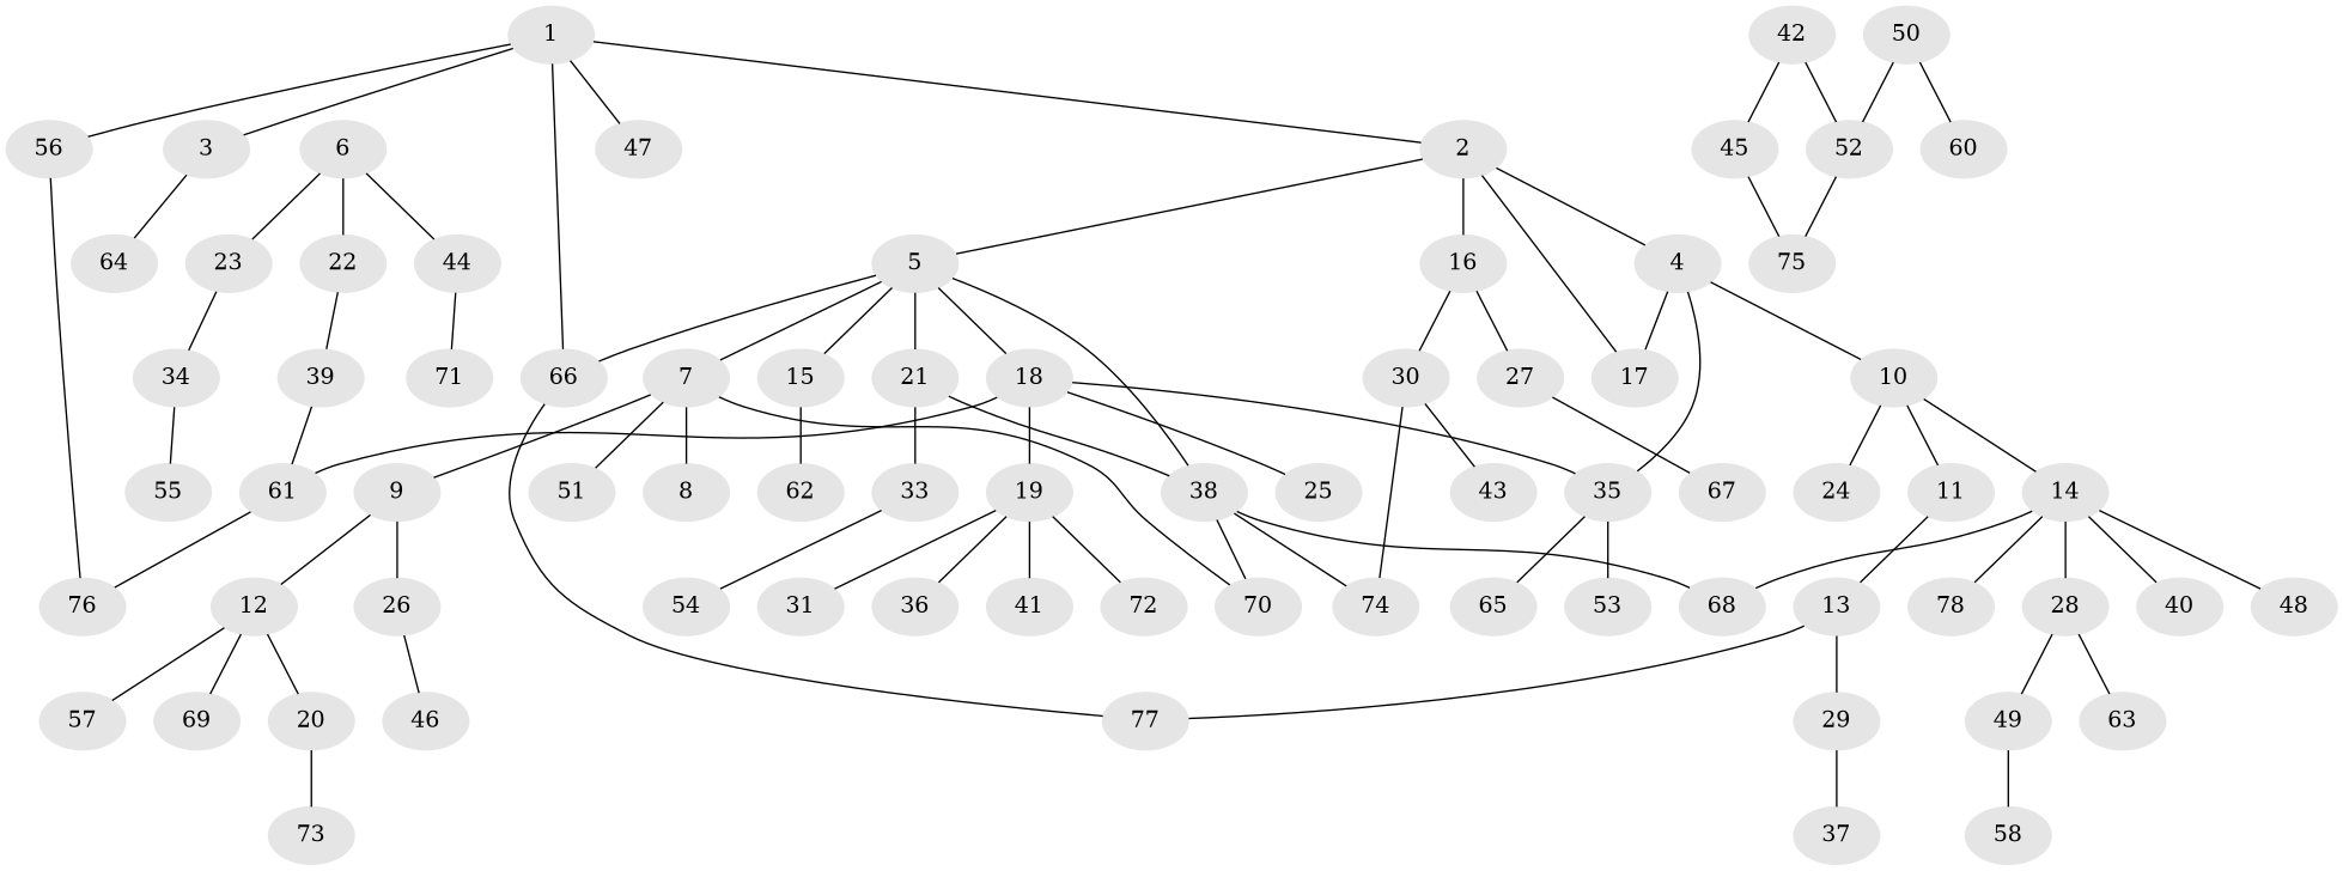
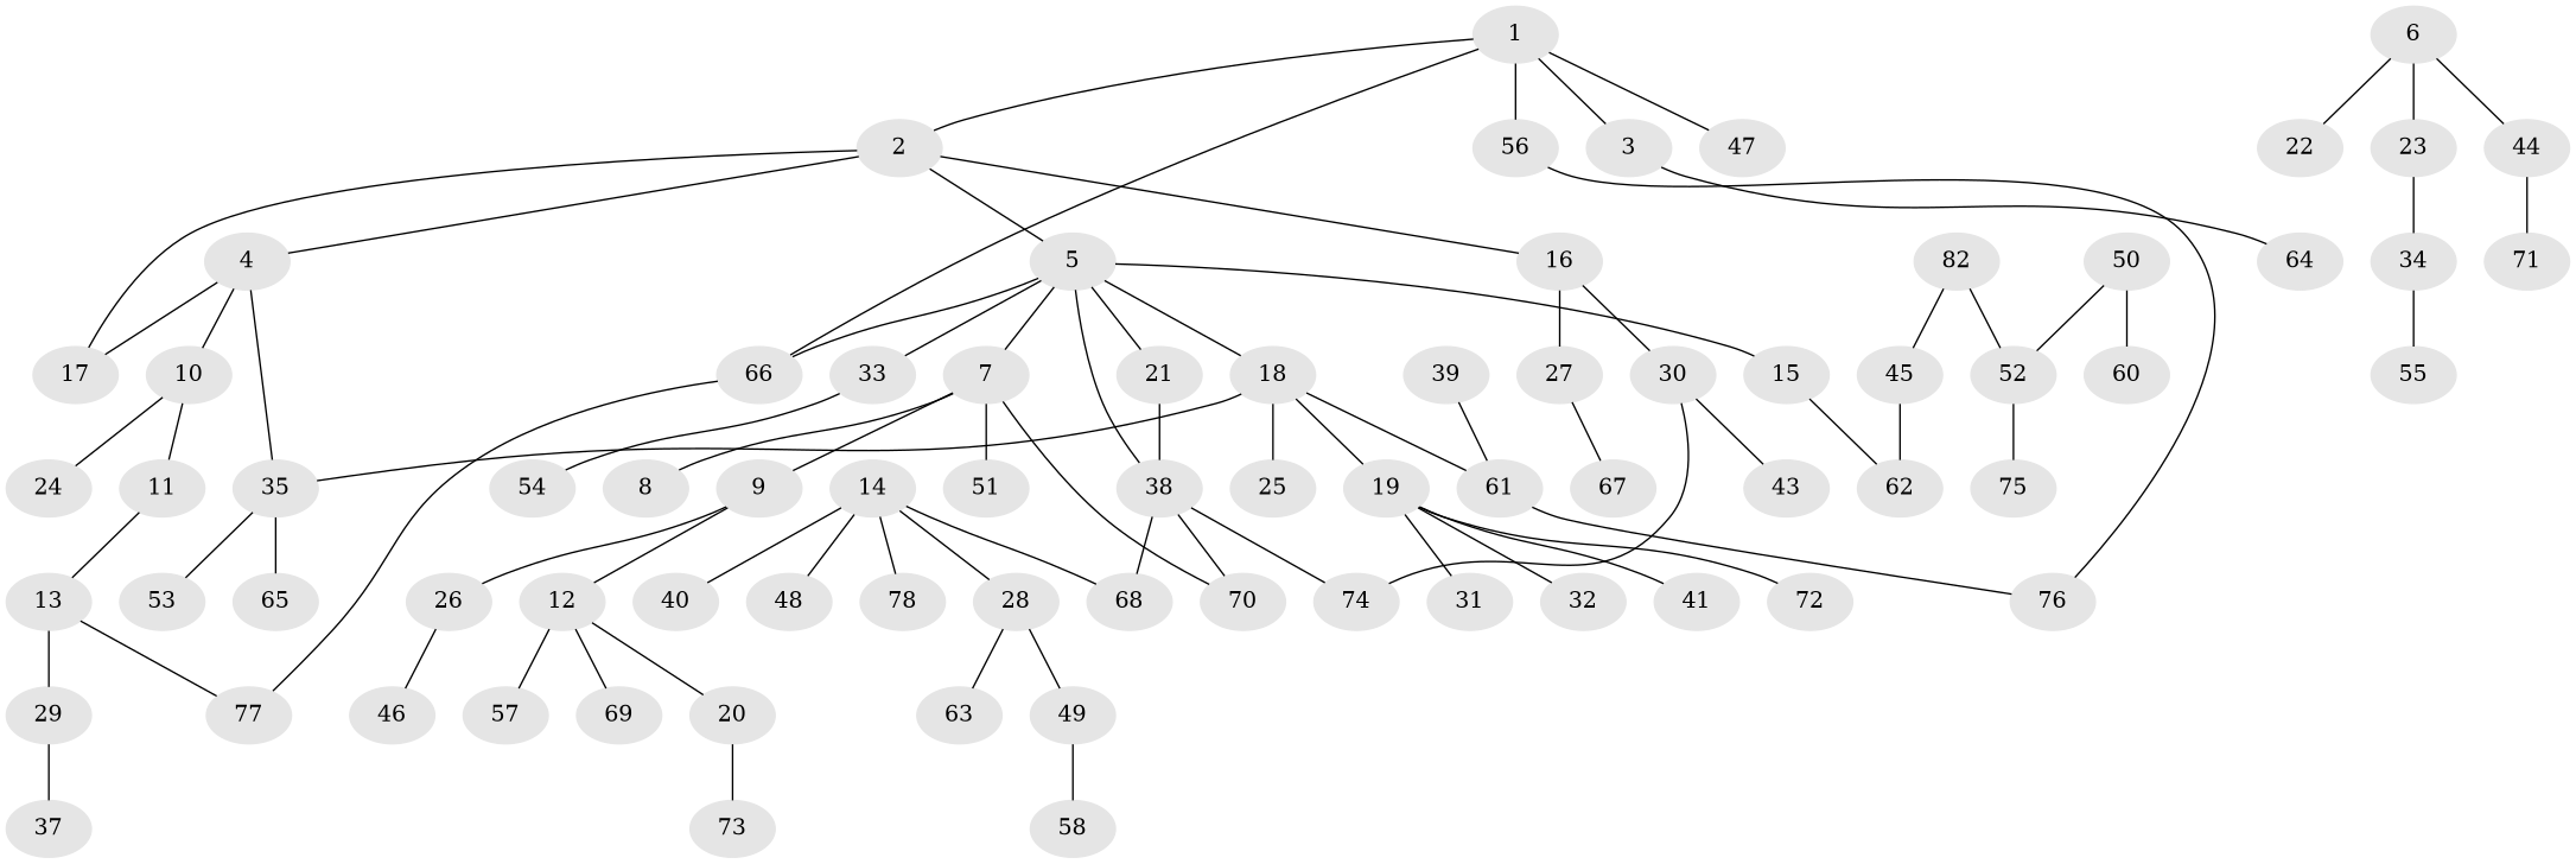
  graph {
    node [color=gray90 style=filled]
    1
    2
    3
    47
    56
    66
    4
    5
    16
    17
    64
    76
    77
    10
    35
    7
    15
    18
    21
    33
    38
    27
    30
    11
    14
    24
    53
    65
    6
    22
    23
    44
    8
    9
    51
    70
    62
    19
    25
    61
    54
    68
    74
    39
    34
    71
    12
    26
    20
    57
    69
    46
    13
    28
    40
    48
    78
    29
    73
    37
    49
    63
    67
    43
    31
-   32 [label=36]
+   32
    41
    72
    55
    58
-   42
+   42 [label=82]
    45
    52
    75
    50
    60
    1 -- 2
    1 -- 3
    1 -- 47
    1 -- 56
    1 -- 66
    2 -- 4
    2 -- 5
    2 -- 16
    2 -- 17
    3 -- 64
    56 -- 76
    66 -- 77
    4 -- 17
    4 -- 10
    4 -- 35
    5 -- 66
    5 -- 7
    5 -- 15
    5 -- 18
    5 -- 21
-   21 -- 33
+   5 -- 33
    5 -- 38
    16 -- 27
    16 -- 30
    10 -- 11
-   10 -- 14
    10 -- 24
    35 -- 53
    35 -- 65
    7 -- 8
    7 -- 9
    7 -- 51
    7 -- 70
    15 -- 62
    18 -- 35
    18 -- 19
    18 -- 25
    18 -- 61
    21 -- 38
    33 -- 54
    38 -- 70
    38 -- 68
    38 -- 74
    27 -- 67
    30 -- 74
    30 -- 43
    11 -- 13
    14 -- 68
    14 -- 28
    14 -- 40
    14 -- 48
    14 -- 78
    6 -- 22
    6 -- 23
    6 -- 44
-   22 -- 39
    23 -- 34
    44 -- 71
    9 -- 12
    9 -- 26
    19 -- 31
    19 -- 32
    19 -- 41
    19 -- 72
    61 -- 76
    39 -- 61
    34 -- 55
    12 -- 20
    12 -- 57
    12 -- 69
    26 -- 46
    20 -- 73
    13 -- 77
    13 -- 29
    28 -- 49
    28 -- 63
    29 -- 37
    49 -- 58
    42 -- 45
    42 -- 52
-   45 -- 75
+   45 -- 62
    52 -- 75
    50 -- 52
    50 -- 60
  }
